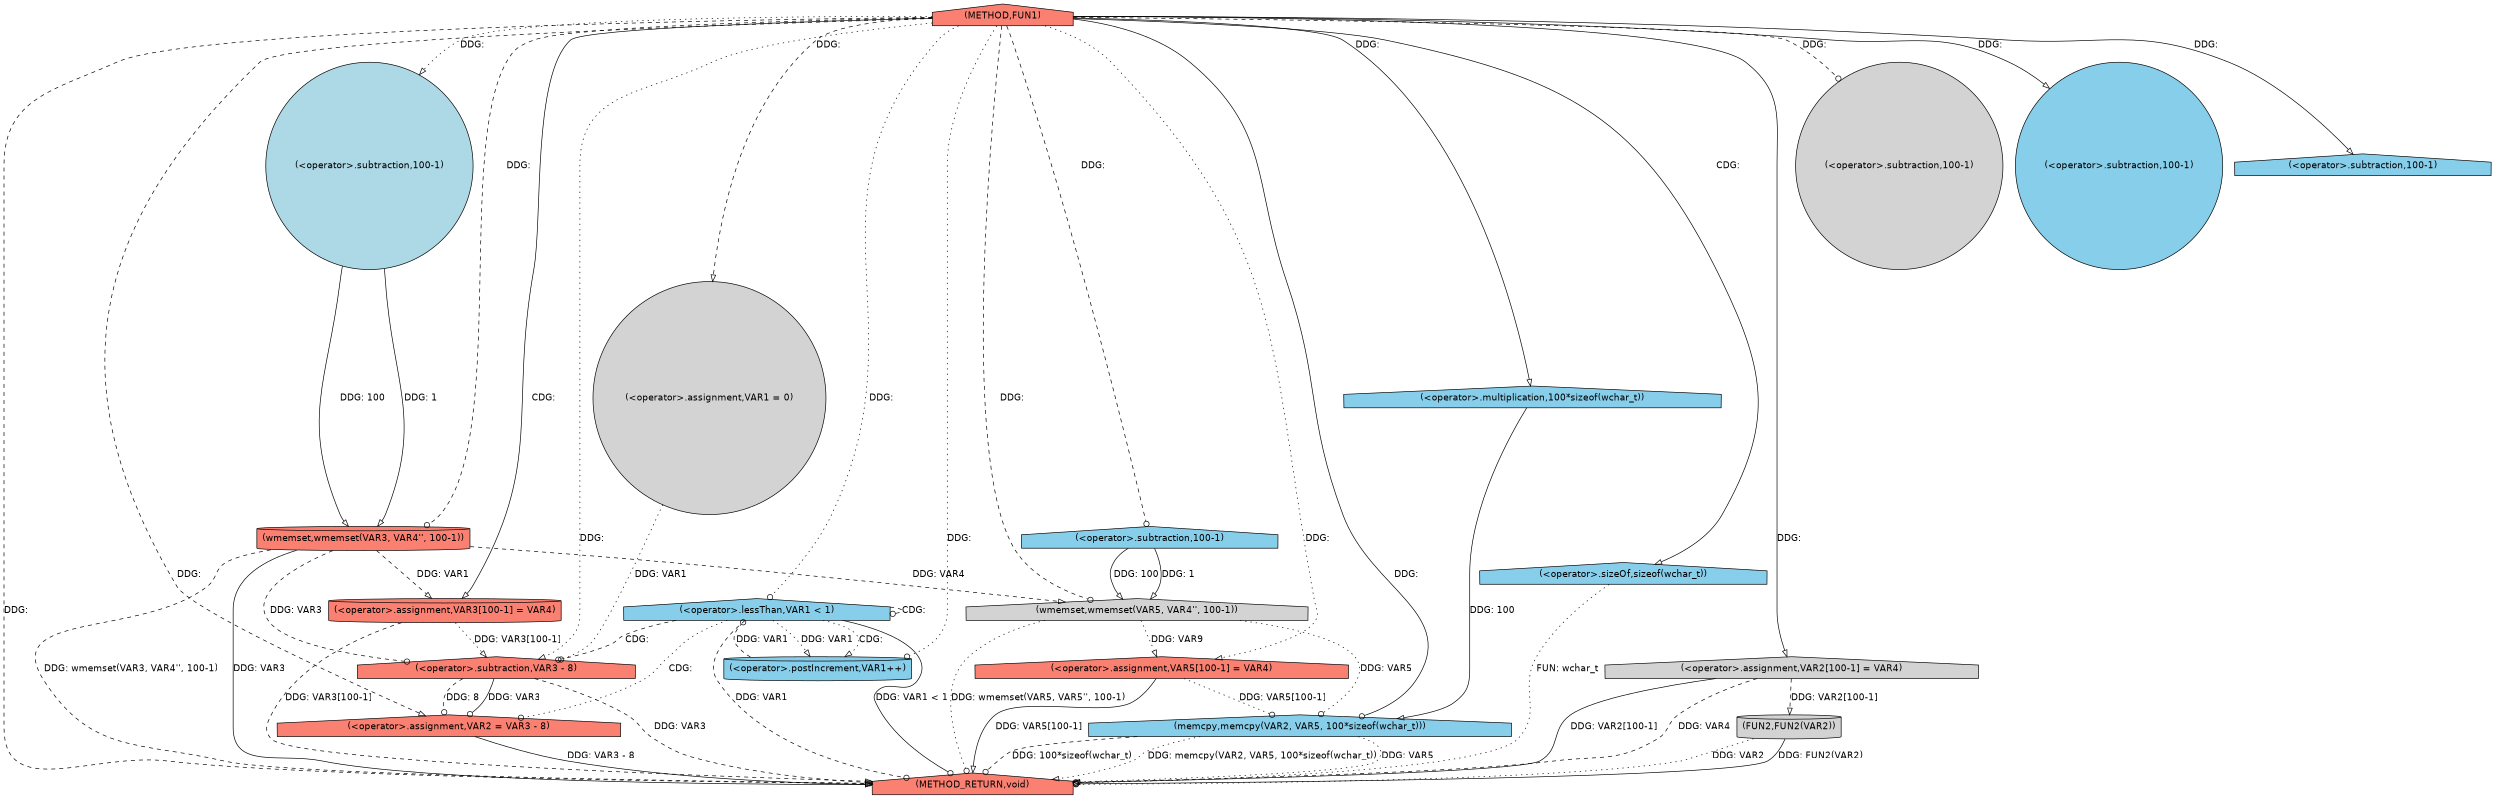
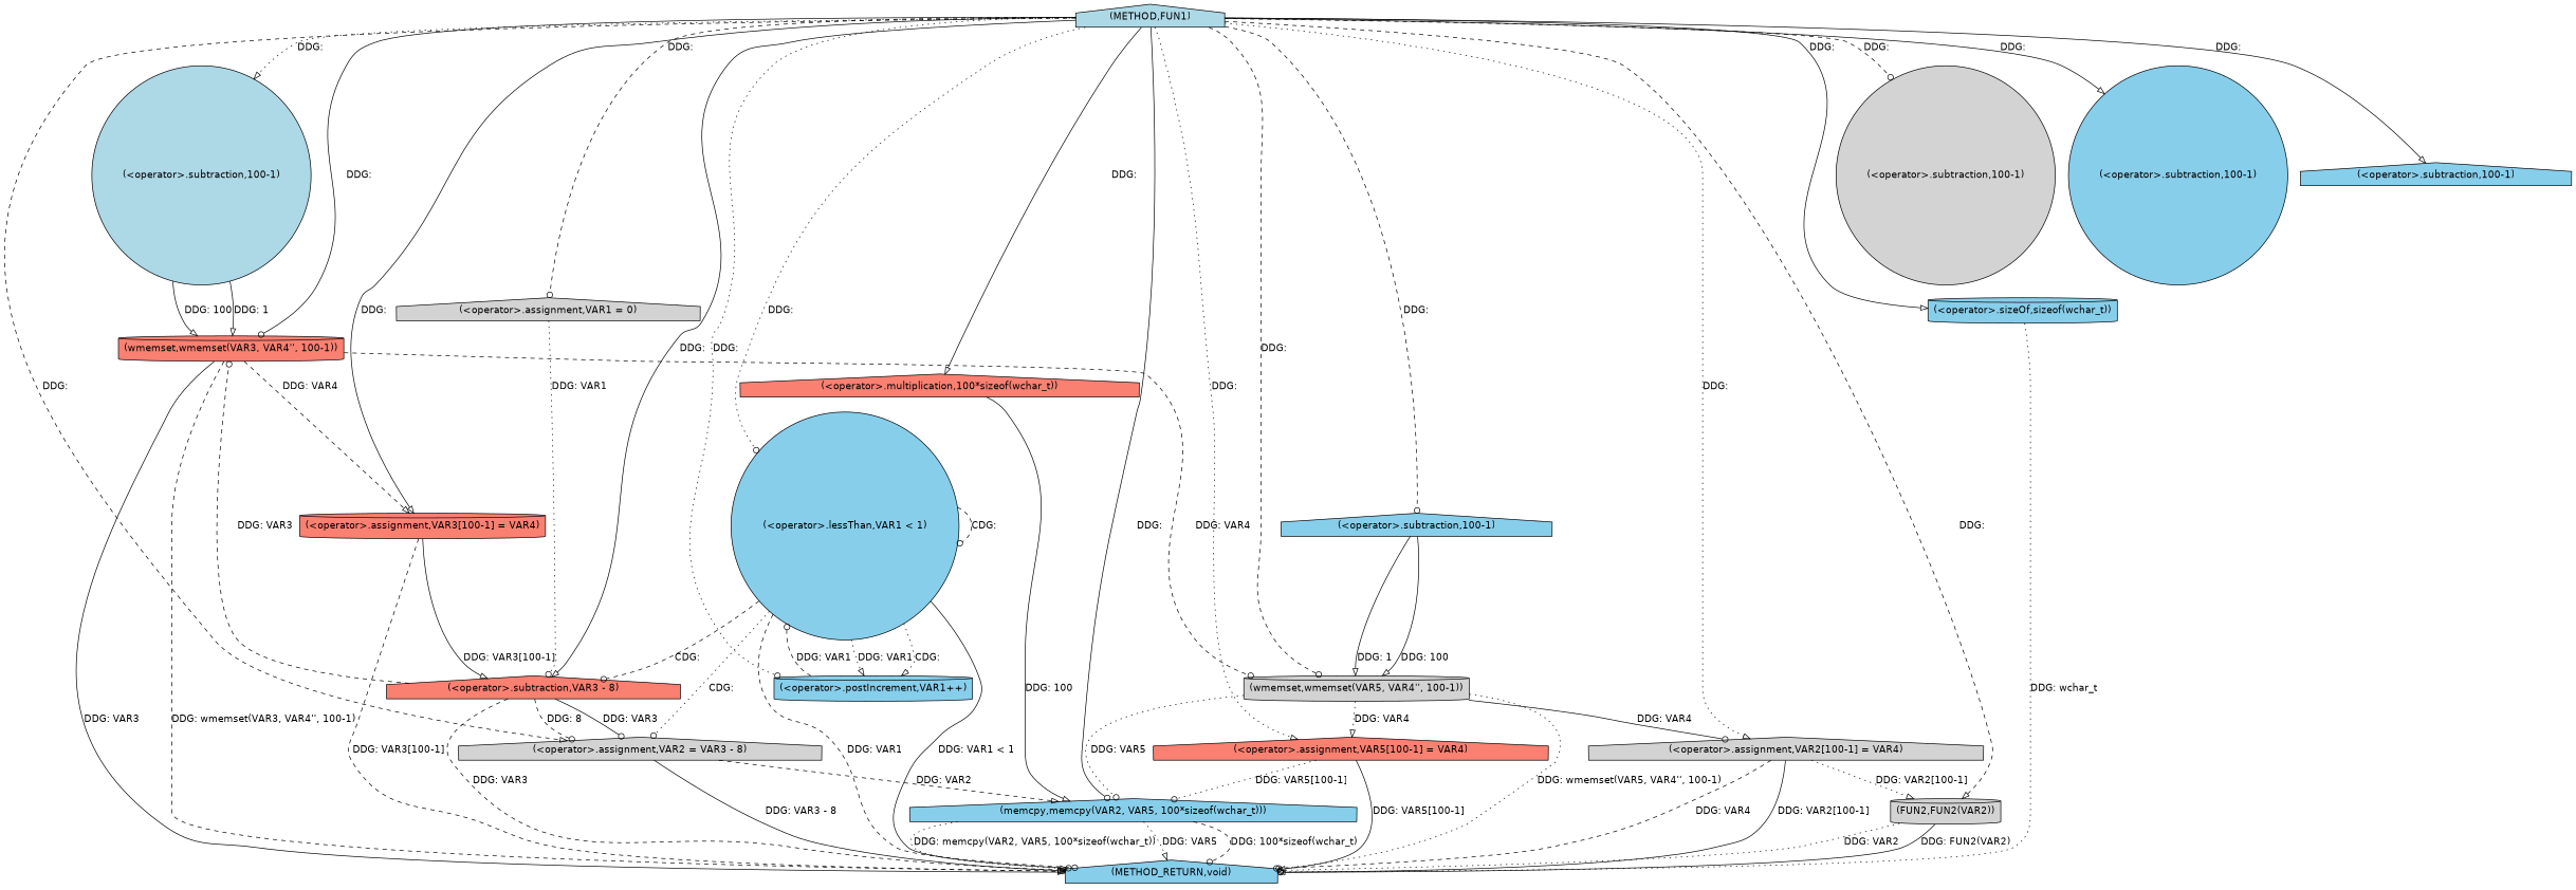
  digraph {
    fontname="DejaVu Sans"
    node [fillcolor=skyblue fontname="DejaVu Sans" shape=house style=filled]
    edge [arrowhead=onormal fontname="DejaVu Sans" style=dashed]
-   n1 [fillcolor=salmon label="(METHOD,FUN1)"]
+   n1 [fillcolor=lightblue label="(METHOD,FUN1)"]
    n2 [fillcolor=salmon label="(wmemset,wmemset(VAR3, VAR4'', 100-1))" shape=cylinder]
    n3 [fillcolor=lightblue label="(<operator>.subtraction,100-1)" shape=circle]
    n4 [fillcolor=salmon label="(<operator>.assignment,VAR3[100-1] = VAR4)" shape=cylinder]
    n5 [fillcolor=lightgrey label="(<operator>.subtraction,100-1)" shape=circle]
-   n6 [fillcolor=lightgrey label="(<operator>.assignment,VAR1 = 0)" shape=circle]
-   n7 [label="(<operator>.lessThan,VAR1 < 1)"]
+   n6 [fillcolor=lightgrey label="(<operator>.assignment,VAR1 = 0)"]
+   n7 [label="(<operator>.lessThan,VAR1 < 1)" shape=circle]
    n8 [label="(<operator>.postIncrement,VAR1++)" shape=cylinder]
-   n9 [fillcolor=salmon label="(<operator>.assignment,VAR2 = VAR3 - 8)"]
+   n9 [fillcolor=lightgrey label="(<operator>.assignment,VAR2 = VAR3 - 8)"]
    n10 [fillcolor=salmon label="(<operator>.subtraction,VAR3 - 8)"]
-   n11 [fillcolor=lightgrey label="(wmemset,wmemset(VAR5, VAR4'', 100-1))"]
+   n11 [fillcolor=lightgrey label="(wmemset,wmemset(VAR5, VAR4'', 100-1))" shape=cylinder]
    n12 [label="(<operator>.subtraction,100-1)"]
    n13 [fillcolor=salmon label="(<operator>.assignment,VAR5[100-1] = VAR4)"]
    n14 [label="(<operator>.subtraction,100-1)" shape=circle]
    n15 [label="(memcpy,memcpy(VAR2, VAR5, 100*sizeof(wchar_t)))"]
-   n16 [label="(<operator>.multiplication,100*sizeof(wchar_t))"]
-   n17 [label="(<operator>.sizeOf,sizeof(wchar_t))"]
+   n16 [fillcolor=salmon label="(<operator>.multiplication,100*sizeof(wchar_t))"]
+   n17 [label="(<operator>.sizeOf,sizeof(wchar_t))" shape=cylinder]
    n18 [fillcolor=lightgrey label="(<operator>.assignment,VAR2[100-1] = VAR4)"]
    n19 [label="(<operator>.subtraction,100-1)"]
    n20 [fillcolor=lightgrey label="(FUN2,FUN2(VAR2))" shape=cylinder]
-   n21 [fillcolor=salmon label="(METHOD_RETURN,void)"]
-   n1 -> n2 [arrowhead=odot label="DDG: "]
+   n21 [label="(METHOD_RETURN,void)"]
+   n1 -> n2 [arrowhead=odot label="DDG: " style=solid]
    n1 -> n3 [label="DDG: " style=dotted]
-   n1 -> n4 [label="CDG: " style=solid]
+   n1 -> n4 [label="DDG: " style=solid]
    n1 -> n5 [arrowhead=odot label="DDG: "]
-   n1 -> n6 [label="DDG: "]
+   n1 -> n6 [arrowhead=odot label="DDG: "]
    n1 -> n7 [arrowhead=odot label="DDG: " style=dotted]
    n1 -> n8 [arrowhead=odot label="DDG: " style=dotted]
    n1 -> n9 [label="DDG: "]
-   n1 -> n10 [label="DDG: " style=dotted]
+   n1 -> n10 [label="DDG: " style=solid]
    n1 -> n11 [arrowhead=odot label="DDG: "]
    n1 -> n12 [arrowhead=odot label="DDG: "]
    n1 -> n13 [label="DDG: " style=dotted]
    n1 -> n14 [label="DDG: " style=solid]
    n1 -> n15 [arrowhead=odot label="DDG: " style=solid]
    n1 -> n16 [label="DDG: " style=solid]
-   n1 -> n17 [label="CDG: " style=solid]
-   n1 -> n18 [label="DDG: " style=solid]
+   n1 -> n17 [label="DDG: " style=solid]
+   n1 -> n18 [label="DDG: " style=dotted]
    n1 -> n19 [label="DDG: " style=solid]
-   n1 -> n21 [label="DDG: "]
-   n2 -> n4 [label="DDG: VAR1"]
-   n2 -> n10 [arrowhead=odot label="DDG: VAR3"]
-   n2 -> n11 [label="DDG: VAR4"]
+   n1 -> n20 [label="DDG: "]
+   n2 -> n4 [label="DDG: VAR4"]
+   n10 -> n2 [arrowhead=odot label="DDG: VAR3"]
+   n2 -> n11 [arrowhead=odot label="DDG: VAR4"]
    n2 -> n21 [arrowhead=odot label="DDG: wmemset(VAR3, VAR4'', 100-1)"]
    n2 -> n21 [label="DDG: VAR3" style=solid]
    n3 -> n2 [label="DDG: 100" style=solid]
    n3 -> n2 [label="DDG: 1" style=solid]
-   n4 -> n10 [label="DDG: VAR3[100-1]" style=dotted]
+   n4 -> n10 [label="DDG: VAR3[100-1]" style=solid]
    n4 -> n21 [label="DDG: VAR3[100-1]"]
    n6 -> n10 [arrowhead=odot label="DDG: VAR1" style=dotted]
    n7 -> n7 [arrowhead=odot label="CDG: "]
    n7 -> n8 [label="DDG: VAR1" style=dotted]
    n7 -> n8 [label="CDG: " style=dotted]
    n7 -> n9 [arrowhead=odot label="CDG: " style=dotted]
    n7 -> n10 [arrowhead=odot label="CDG: "]
    n7 -> n21 [arrowhead=odot label="DDG: VAR1 < 1" style=solid]
    n7 -> n21 [arrowhead=odot label="DDG: VAR1"]
    n8 -> n7 [arrowhead=odot label="DDG: VAR1"]
+   n9 -> n15 [label="DDG: VAR2"]
    n9 -> n21 [label="DDG: VAR3 - 8" style=solid]
    n10 -> n9 [arrowhead=odot label="DDG: VAR3" style=solid]
    n10 -> n9 [arrowhead=odot label="DDG: 8"]
    n10 -> n21 [label="DDG: VAR3"]
-   n11 -> n13 [label="DDG: VAR9" style=dotted]
+   n11 -> n13 [label="DDG: VAR4" style=dotted]
    n11 -> n15 [arrowhead=odot label="DDG: VAR5" style=dotted]
-   n11 -> n21 [arrowhead=odot label="DDG: wmemset(VAR5, VAR5'', 100-1)" style=dotted]
+   n11 -> n18 [arrowhead=odot label="DDG: VAR4" style=solid]
+   n11 -> n21 [arrowhead=odot label="DDG: wmemset(VAR5, VAR4'', 100-1)" style=dotted]
    n12 -> n11 [label="DDG: 100" style=solid]
    n12 -> n11 [label="DDG: 1" style=solid]
    n13 -> n15 [arrowhead=odot label="DDG: VAR5[100-1]" style=dotted]
    n13 -> n21 [label="DDG: VAR5[100-1]" style=solid]
    n15 -> n21 [arrowhead=odot label="DDG: 100*sizeof(wchar_t)"]
    n15 -> n21 [label="DDG: memcpy(VAR2, VAR5, 100*sizeof(wchar_t))" style=dotted]
    n15 -> n21 [label="DDG: VAR5" style=dotted]
    n16 -> n15 [label="DDG: 100" style=solid]
-   n17 -> n21 [arrowhead=odot label="FUN: wchar_t" style=dotted]
-   n18 -> n20 [label="DDG: VAR2[100-1]"]
+   n17 -> n21 [arrowhead=odot label="DDG: wchar_t" style=dotted]
+   n18 -> n20 [label="DDG: VAR2[100-1]" style=dotted]
    n18 -> n21 [label="DDG: VAR2[100-1]" style=solid]
    n18 -> n21 [arrowhead=odot label="DDG: VAR4"]
    n20 -> n21 [arrowhead=odot label="DDG: VAR2" style=dotted]
    n20 -> n21 [arrowhead=odot label="DDG: FUN2(VAR2)" style=solid]
  }
